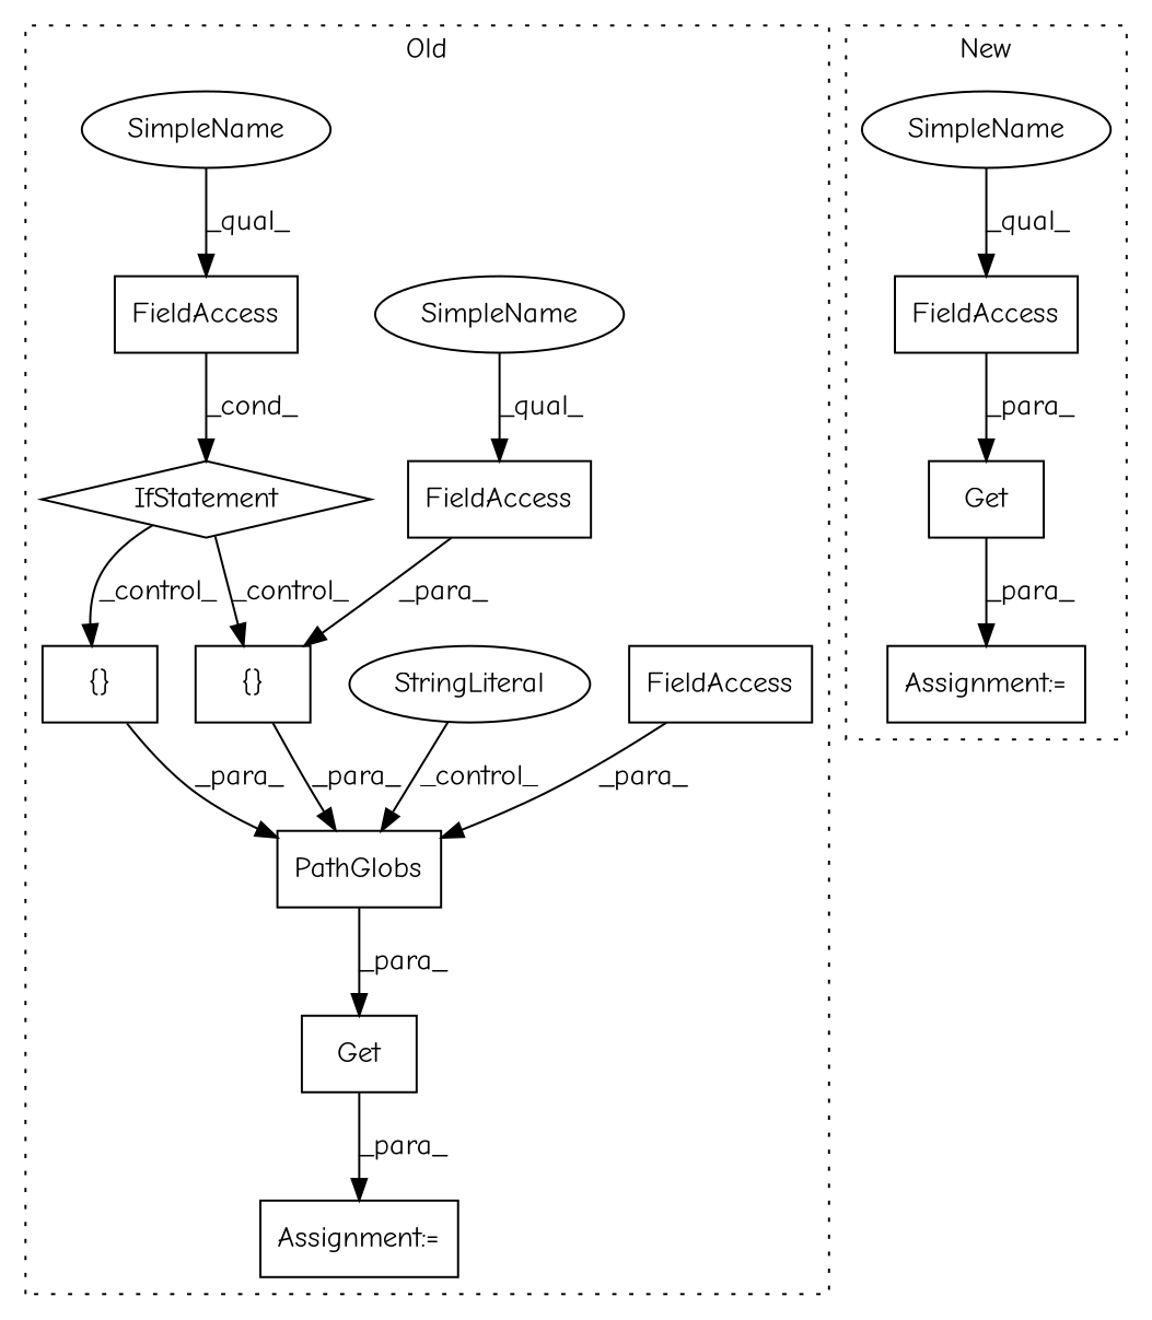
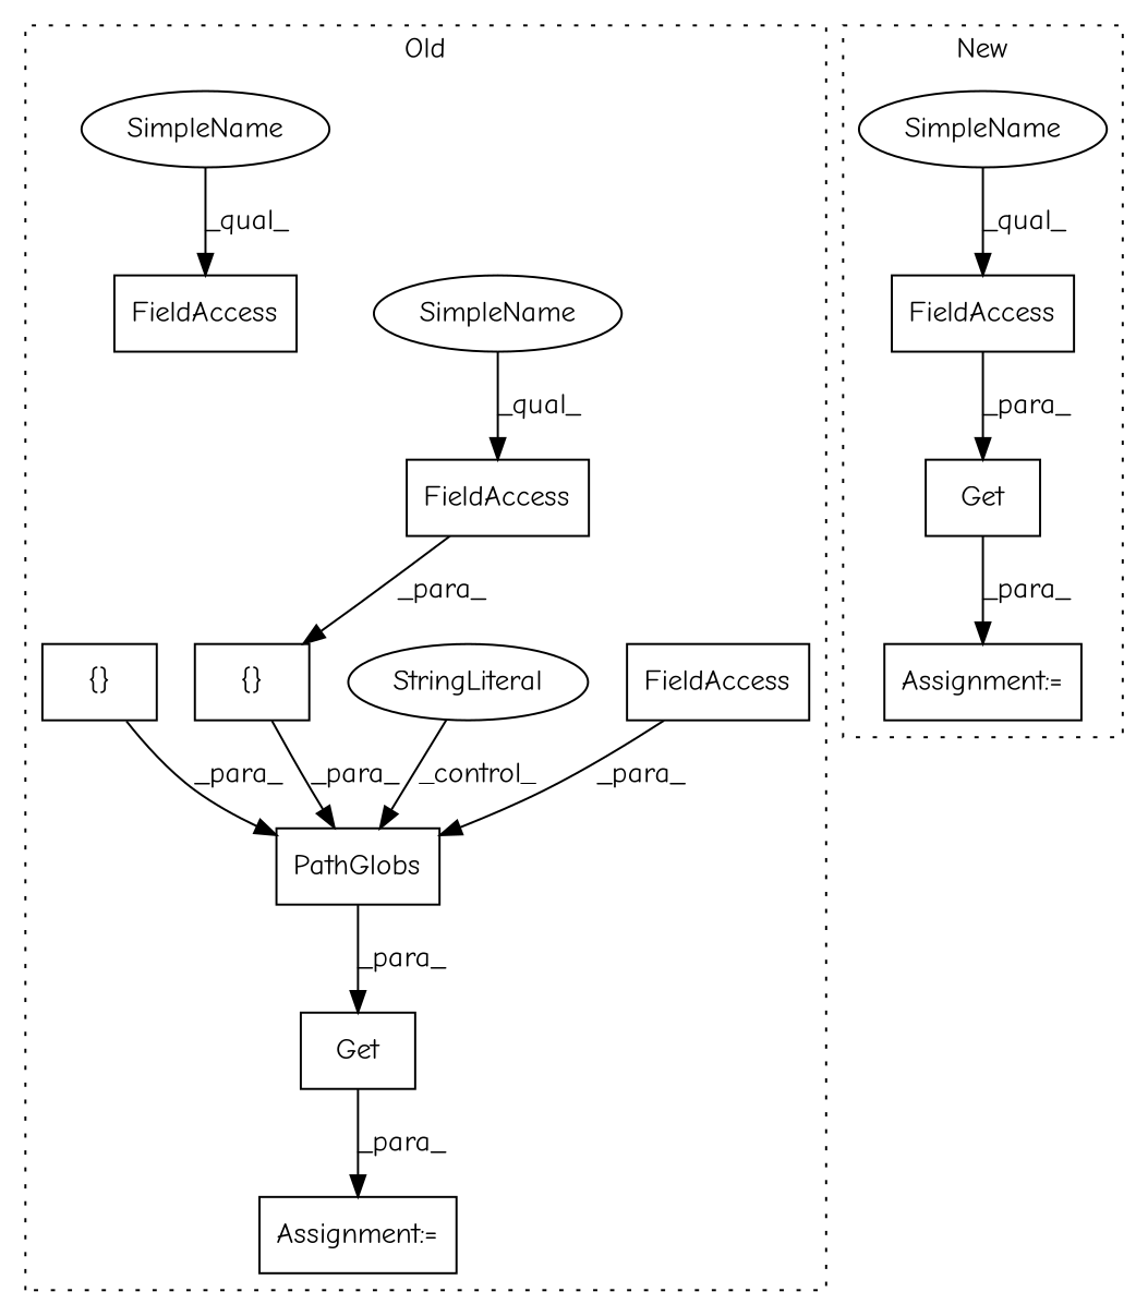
  digraph {
    fontname="Comic Neue"
    node [a=22 fontname="Comic Neue" l=6 s=3013 shape=box]
    edge [fontname="Comic Neue"]
    n1 [a=4 l="1,1" label="{}" s="3012,3026"]
    n2 [a=7 l=1 label="Assignment:=" s=2965]
    n3 [l=13 label=FieldAccess]
    n4 [a=4 l=2 label="{}" s=3039]
    n5 [l=13 label=FieldAccess s=2987]
    n6 [a=32 l="4,1" label=Get s="2966,3102"]
-   n7 [a=25 l=3 label=IfStatement s=3000 shape=diamond]
    n8 [a=32 l="10,1" label=PathGlobs s="2977,3101"]
    n9 [l=28 label=FieldAccess s=3042]
    n10 [a=45 l=30 label=StringLiteral s=3071 shape=ellipse]
    n11 [a=42 label=SimpleName shape=ellipse]
    n12 [a=42 label=SimpleName s=2987 shape=ellipse]
    n13 [a=32 l="4,1" label=Get s="3000,3056"]
    n14 [a=7 l=1 label="Assignment:=" s=2999]
    n15 [l=21 label=FieldAccess s=3035]
    n16 [a=42 label=SimpleName s=3035 shape=ellipse]
    subgraph cluster_1 {
      label=Old
      style=dotted
      n1
      n2
      n3
      n4
      n5
      n6
-     n7
      n8
      n9
      n10
      n11
      n12
    }
    subgraph cluster_2 {
      label=New
      style=dotted
      n13
      n14
      n15
      n16
    }
    n1 -> n8 [label=_para_]
    n3 -> n1 [label=_para_]
    n4 -> n8 [label=_para_]
-   n5 -> n7 [label=_cond_]
    n6 -> n2 [label=_para_]
-   n7 -> n1 [label=_control_]
-   n7 -> n4 [label=_control_]
    n8 -> n6 [label=_para_]
    n9 -> n8 [label=_para_]
    n10 -> n8 [label=_control_]
    n11 -> n3 [label=_qual_]
    n12 -> n5 [label=_qual_]
    n13 -> n14 [label=_para_]
    n15 -> n13 [label=_para_]
    n16 -> n15 [label=_qual_]
  }
